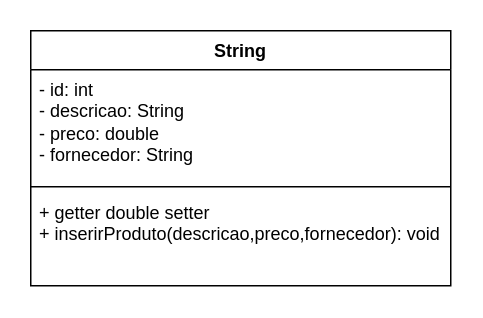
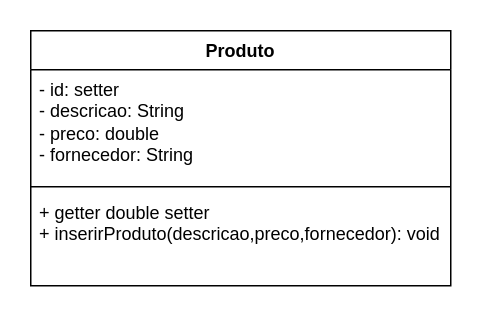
  <mxCell id="0" />
  <mxCell id="1" parent="0" />
- <mxCell id="2" value="String" style="swimlane;fontStyle=1;align=center;verticalAlign=top;childLayout=stackLayout;horizontal=1;startSize=26;horizontalStack=0;resizeParent=1;resizeParentMax=0;resizeLast=0;collapsible=1;marginBottom=0;whiteSpace=wrap;html=1;" parent="1" vertex="1"><mxGeometry x="20" y="20" width="280" height="170" as="geometry" /></mxCell>
- <mxCell id="3" value="&lt;div&gt;- id: int&lt;/div&gt;&lt;div&gt;- descricao: String&lt;/div&gt;&lt;div&gt;- preco: double&lt;/div&gt;&lt;div&gt;- fornecedor: String&lt;/div&gt;" style="text;strokeColor=none;fillColor=none;align=left;verticalAlign=top;spacingLeft=4;spacingRight=4;overflow=hidden;rotatable=0;points=[[0,0.5],[1,0.5]];portConstraint=eastwest;whiteSpace=wrap;html=1;" parent="2" vertex="1"><mxGeometry y="26" width="280" height="74" as="geometry" /></mxCell>
+ <mxCell id="2" value="Produto" style="swimlane;fontStyle=1;align=center;verticalAlign=top;childLayout=stackLayout;horizontal=1;startSize=26;horizontalStack=0;resizeParent=1;resizeParentMax=0;resizeLast=0;collapsible=1;marginBottom=0;whiteSpace=wrap;html=1;" parent="1" vertex="1"><mxGeometry x="20" y="20" width="280" height="170" as="geometry" /></mxCell>
+ <mxCell id="3" value="&lt;div&gt;- id: setter&lt;/div&gt;&lt;div&gt;- descricao: String&lt;/div&gt;&lt;div&gt;- preco: double&lt;/div&gt;&lt;div&gt;- fornecedor: String&lt;/div&gt;" style="text;strokeColor=none;fillColor=none;align=left;verticalAlign=top;spacingLeft=4;spacingRight=4;overflow=hidden;rotatable=0;points=[[0,0.5],[1,0.5]];portConstraint=eastwest;whiteSpace=wrap;html=1;" parent="2" vertex="1"><mxGeometry y="26" width="280" height="74" as="geometry" /></mxCell>
  <mxCell id="4" value="" style="line;strokeWidth=1;fillColor=none;align=left;verticalAlign=middle;spacingTop=-1;spacingLeft=3;spacingRight=3;rotatable=0;labelPosition=right;points=[];portConstraint=eastwest;strokeColor=inherit;" parent="2" vertex="1"><mxGeometry y="100" width="280" height="8" as="geometry" /></mxCell>
  <mxCell id="5" value="+ getter double setter&lt;div&gt;+ inserirProduto(descricao,preco,fornecedor): void&lt;/div&gt;" style="text;strokeColor=none;fillColor=none;align=left;verticalAlign=top;spacingLeft=4;spacingRight=4;overflow=hidden;rotatable=0;points=[[0,0.5],[1,0.5]];portConstraint=eastwest;whiteSpace=wrap;html=1;" parent="2" vertex="1"><mxGeometry y="108" width="280" height="62" as="geometry" /></mxCell>
